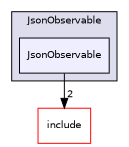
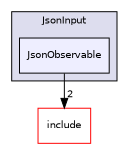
  digraph {
    compound=true
    node [fontname=Helvetica fontsize=10 shape=box style=filled]
    n1 [fillcolor="#eeeeff" label=JsonObservable pencolor=black]
    n2 [color=red fillcolor=white label=include]
    subgraph cluster_1 {
      bgcolor="#ddddee"
      fontname=Helvetica
      fontsize=10
-     label=JsonObservable
+     label=JsonInput
      pencolor=black
      n1
    }
    n1 -> n2 [headlabel=2 labeldistance=1.5 labelfontname=Helvetica labelfontsize=10]
  }
